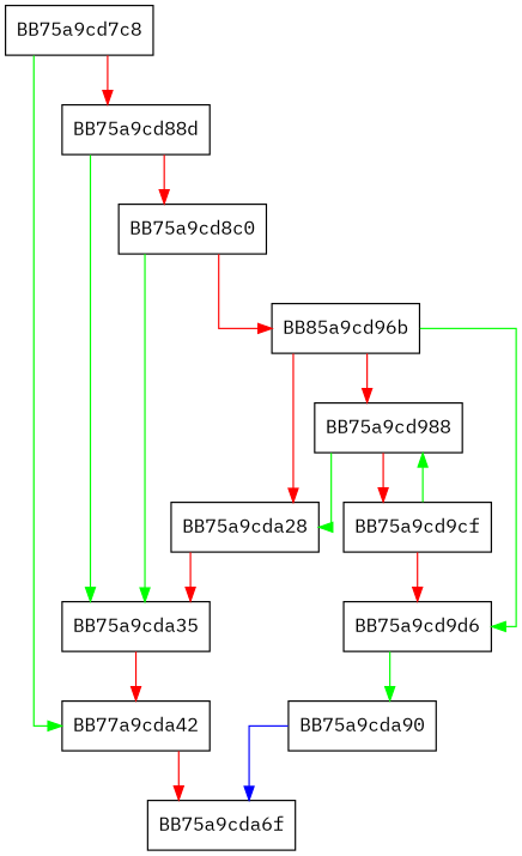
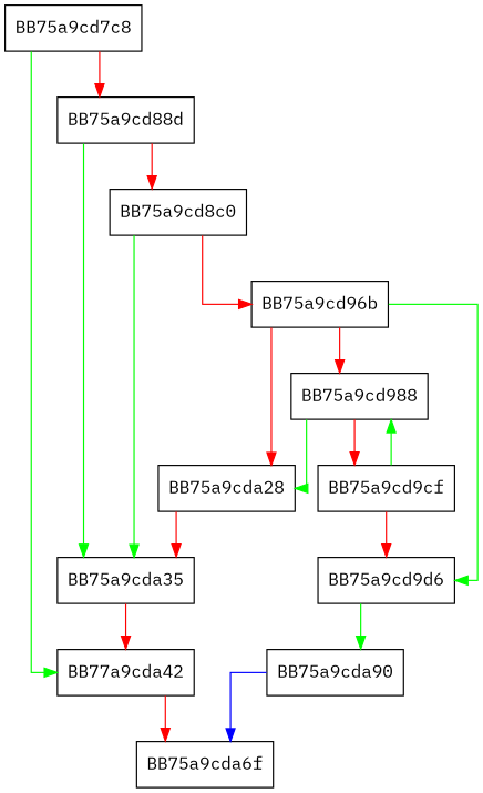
  digraph {
    fontname="IBM Plex Mono"
    splines=ortho
    node [fontname="IBM Plex Mono" shape=box]
    edge [color=red fontname="IBM Plex Mono"]
    n1 [label=BB77a9cda42]
    BB75a9cd7c8
    BB75a9cd88d
    BB75a9cda6f
    BB75a9cda35
    BB75a9cd8c0
-   BB75a9cd96b [label=BB85a9cd96b]
+   BB75a9cd96b
    BB75a9cd9d6
    BB75a9cd988
    BB75a9cda28
    BB75a9cda90
    BB75a9cd9cf
    n1 -> BB75a9cda6f
    BB75a9cd7c8 -> n1 [color=green]
    BB75a9cd7c8 -> BB75a9cd88d
    BB75a9cd88d -> BB75a9cda35 [color=green]
    BB75a9cd88d -> BB75a9cd8c0
    BB75a9cda35 -> n1
    BB75a9cd8c0 -> BB75a9cda35 [color=green]
    BB75a9cd8c0 -> BB75a9cd96b
    BB75a9cd96b -> BB75a9cd9d6 [color=green]
    BB75a9cd96b -> BB75a9cd988
    BB75a9cd96b -> BB75a9cda28
    BB75a9cd9d6 -> BB75a9cda90 [color=green]
    BB75a9cd988 -> BB75a9cda28 [color=green]
    BB75a9cd988 -> BB75a9cd9cf
    BB75a9cda28 -> BB75a9cda35
    BB75a9cda90 -> BB75a9cda6f [color=blue]
    BB75a9cd9cf -> BB75a9cd9d6
    BB75a9cd9cf -> BB75a9cd988 [color=green]
  }
